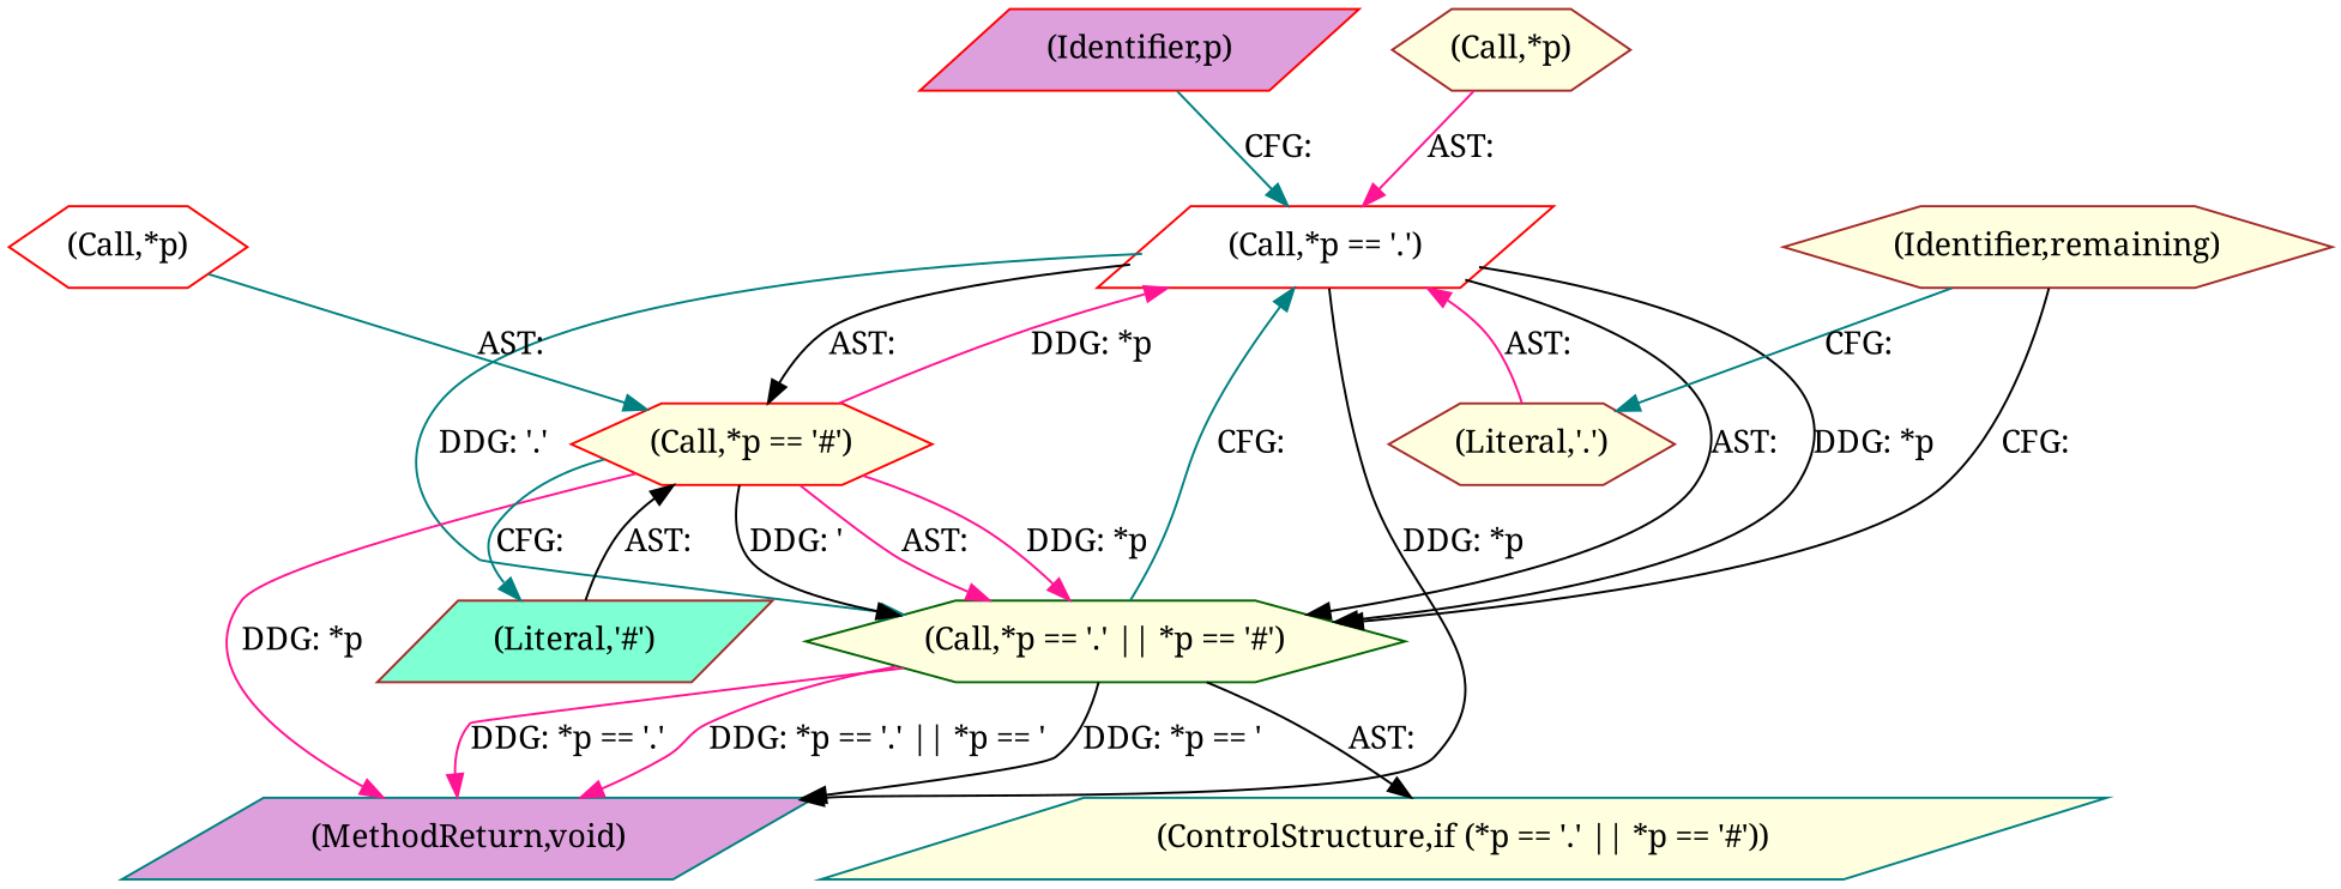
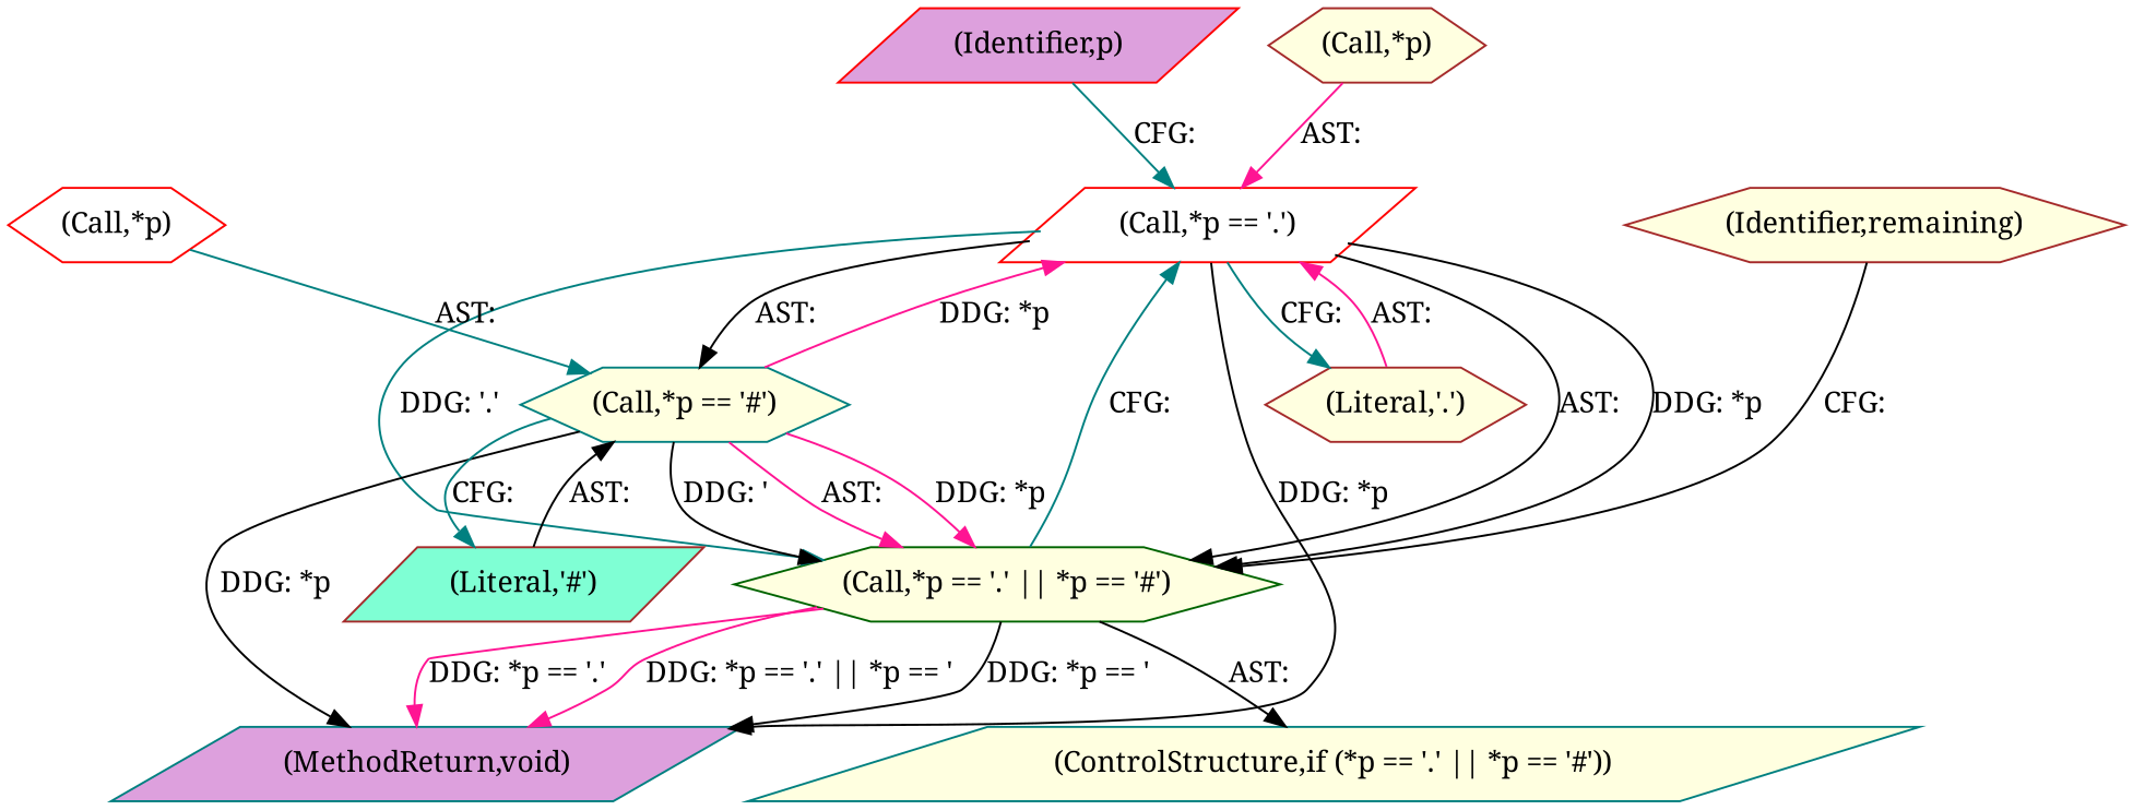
  digraph {
    fontname="Noto Serif"
    node [color=red fillcolor=lightyellow fontname="Noto Serif" shape=hexagon style=filled]
    edge [color=black fontname="Noto Serif"]
    n1 [fillcolor=white label="(Call,*p == '.')" shape=parallelogram]
-   n2 [label="(Call,*p == '#')"]
+   n2 [color=teal label="(Call,*p == '#')"]
    n3 [color=darkgreen label="(Call,*p == '.' || *p == '#')"]
    n4 [color=brown label="(Literal,'.')"]
    n5 [color=teal fillcolor=plum label="(MethodReturn,void)" shape=parallelogram]
    n6 [color=brown fillcolor=aquamarine label="(Literal,'#')" shape=parallelogram]
    n7 [color=teal label="(ControlStructure,if (*p == '.' || *p == '#'))" shape=parallelogram]
    n8 [fillcolor=plum label="(Identifier,p)" shape=parallelogram]
    n9 [color=brown label="(Identifier,remaining)"]
    n10 [color=brown label="(Call,*p)"]
    n11 [fillcolor=white label="(Call,*p)"]
    n1 -> n2 [label="AST: "]
    n1 -> n3 [label="AST: "]
    n1 -> n3 [label="DDG: *p"]
    n1 -> n3 [color=teal label="DDG: '.'"]
-   n9 -> n4 [color=teal label="CFG: "]
+   n1 -> n4 [color=teal label="CFG: "]
    n1 -> n5 [label="DDG: *p"]
    n2 -> n1 [color=deeppink label="DDG: *p"]
    n2 -> n3 [color=deeppink label="AST: "]
    n2 -> n3 [color=deeppink label="DDG: *p"]
    n2 -> n3 [label="DDG: '"]
-   n2 -> n5 [color=deeppink label="DDG: *p"]
+   n2 -> n5 [label="DDG: *p"]
    n2 -> n6 [color=teal label="CFG: "]
    n3 -> n1 [color=teal label="CFG: "]
    n3 -> n5 [label="DDG: *p == '"]
    n3 -> n5 [color=deeppink label="DDG: *p == '.'"]
    n3 -> n5 [color=deeppink label="DDG: *p == '.' || *p == '"]
    n3 -> n7 [label="AST: "]
    n4 -> n1 [color=deeppink label="AST: "]
    n6 -> n2 [label="AST: "]
    n8 -> n1 [color=teal label="CFG: "]
    n9 -> n3 [label="CFG: "]
    n10 -> n1 [color=deeppink label="AST: "]
    n11 -> n2 [color=teal label="AST: "]
  }
